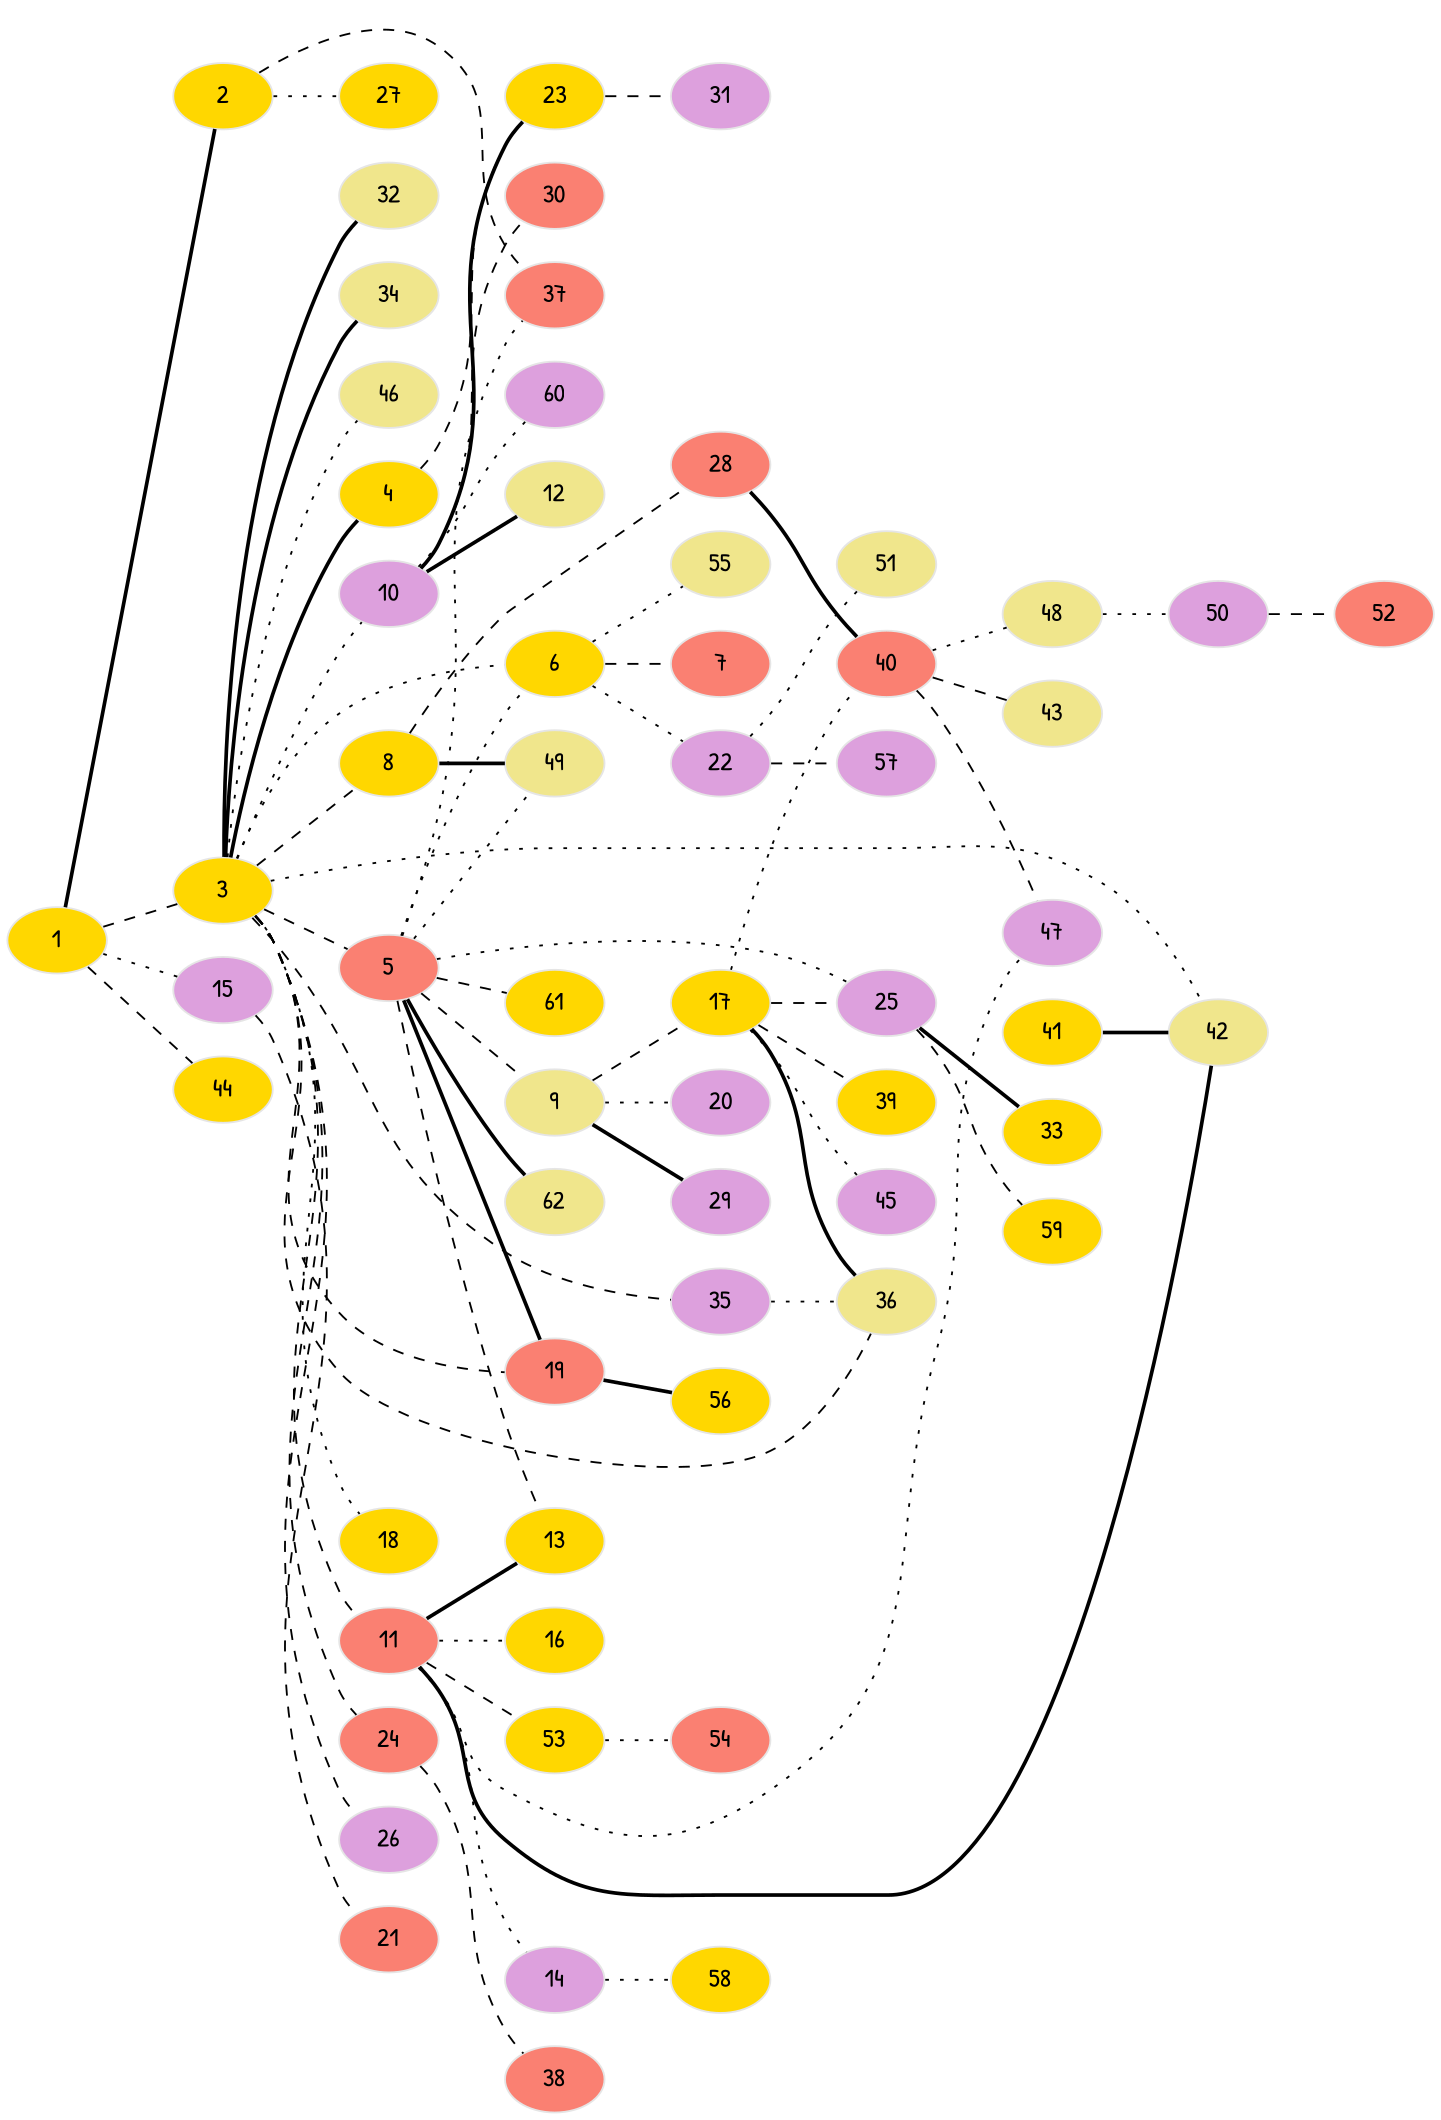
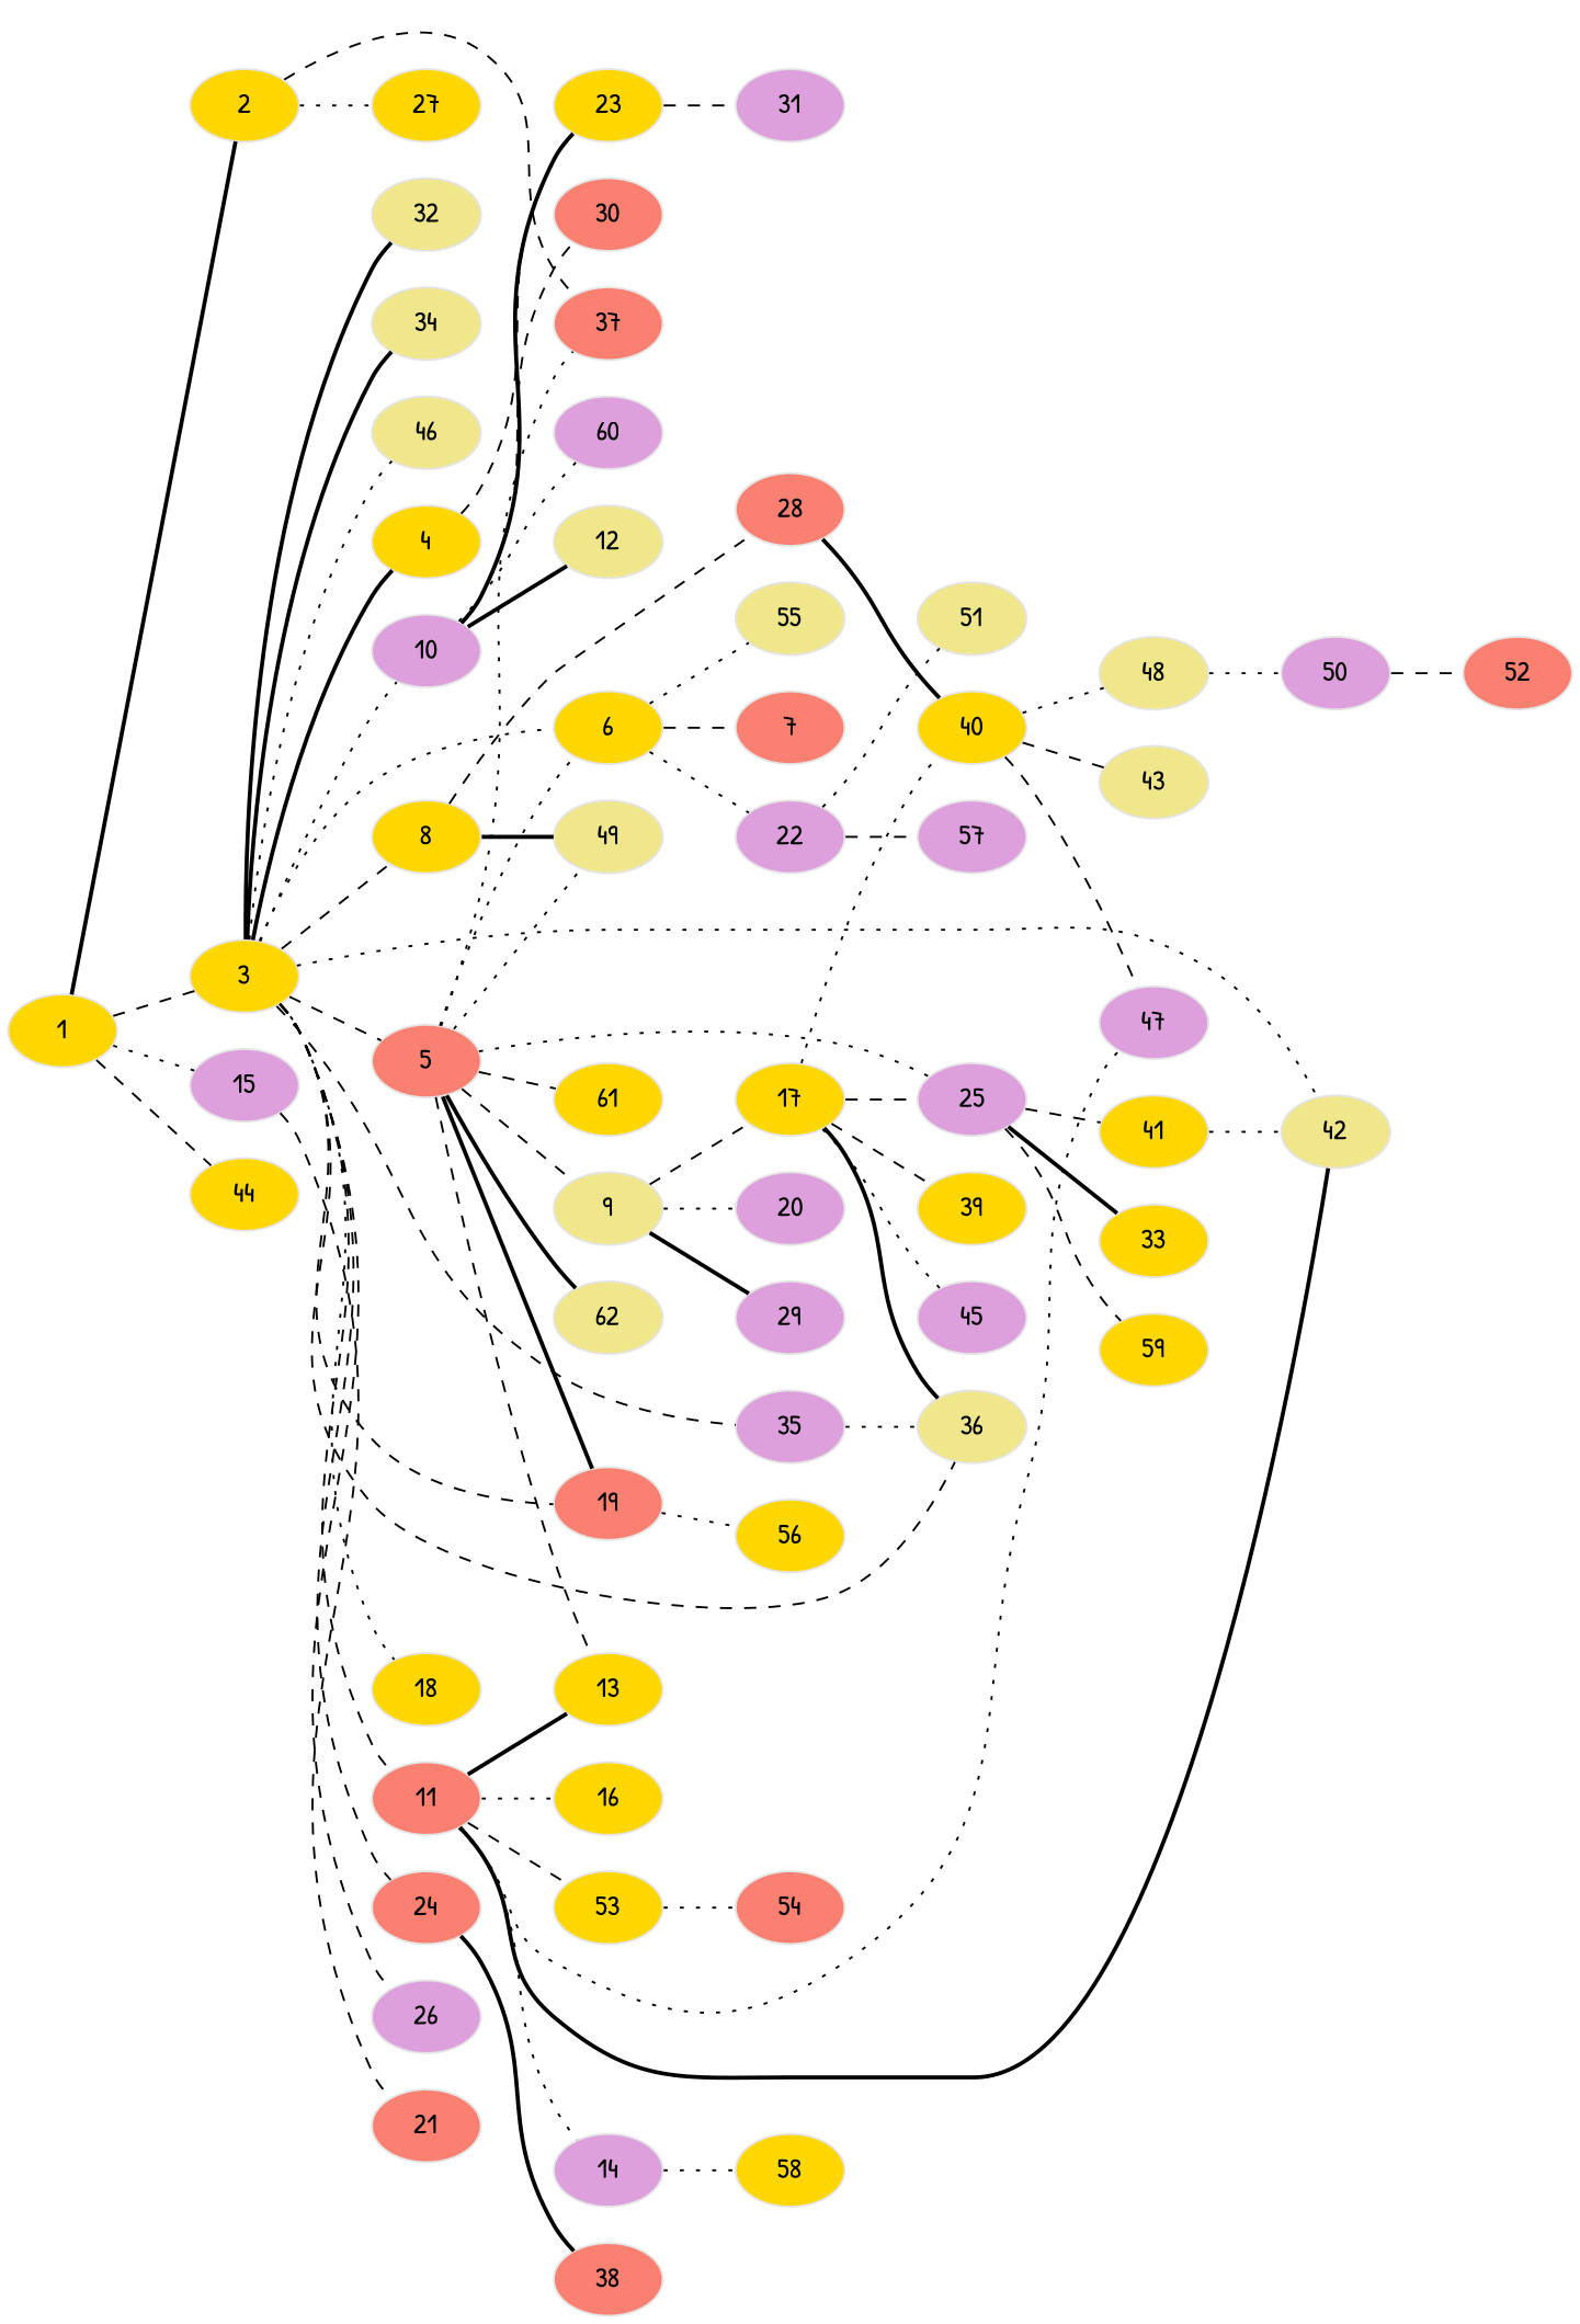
  graph {
    fontname="Patrick Hand"
    rankdir=LR
    node [color=gray90 fillcolor=gold fontname="Patrick Hand" style=filled]
    edge [fontname="Patrick Hand" style=dashed]
    1
    2
    3
    15 [fillcolor=plum]
    44
    27
    37 [fillcolor=salmon]
    4
    5 [fillcolor=salmon]
    6
    8
    10 [fillcolor=plum]
    11 [fillcolor=salmon]
    18
    19 [fillcolor=salmon]
    24 [fillcolor=salmon]
    26 [fillcolor=plum]
    32 [fillcolor=khaki]
    34 [fillcolor=khaki]
    35 [fillcolor=plum]
    36 [fillcolor=khaki]
    42 [fillcolor=khaki]
    46 [fillcolor=khaki]
    21 [fillcolor=salmon]
    23
    9 [fillcolor=khaki]
    13
    25 [fillcolor=plum]
    49 [fillcolor=khaki]
    61
    62 [fillcolor=khaki]
    7 [fillcolor=salmon]
    22 [fillcolor=plum]
    55 [fillcolor=khaki]
    28 [fillcolor=salmon]
    12 [fillcolor=khaki]
    30 [fillcolor=salmon]
    60 [fillcolor=plum]
    14 [fillcolor=plum]
    16
    47 [fillcolor=plum]
    53
    56
    38 [fillcolor=salmon]
    31 [fillcolor=plum]
    17
    20 [fillcolor=plum]
    29 [fillcolor=plum]
    33
    41
    59
    51 [fillcolor=khaki]
    57 [fillcolor=plum]
-   40 [fillcolor=salmon]
+   40
    39
    45 [fillcolor=plum]
    58
    54 [fillcolor=salmon]
    43 [fillcolor=khaki]
    48 [fillcolor=khaki]
    50 [fillcolor=plum]
    52 [fillcolor=salmon]
    1 -- 2 [style=bold]
    1 -- 3
    1 -- 15 [style=dotted]
    1 -- 44
    2 -- 27 [style=dotted]
    2 -- 37
    3 -- 4 [style=bold]
    3 -- 5
    3 -- 6 [style=dotted]
    3 -- 8
    3 -- 10 [style=dotted]
    3 -- 11
    3 -- 18 [style=dotted]
    3 -- 19
    3 -- 24
    3 -- 26
    3 -- 32 [style=bold]
    3 -- 34 [style=bold]
    3 -- 35
    3 -- 36
    3 -- 42 [style=dotted]
    3 -- 46 [style=dotted]
    15 -- 21
    4 -- 23
    5 -- 37 [style=dotted]
    5 -- 6 [style=dotted]
    5 -- 19 [style=bold]
    5 -- 9
    5 -- 13
    5 -- 25 [style=dotted]
    5 -- 49 [style=dotted]
    5 -- 61
    5 -- 62 [style=bold]
    6 -- 7
    6 -- 22 [style=dotted]
    6 -- 55 [style=dotted]
    8 -- 49 [style=bold]
    8 -- 28
    10 -- 23 [style=bold]
    10 -- 12 [style=bold]
    10 -- 30
    10 -- 60 [style=dotted]
    11 -- 42 [style=bold]
    11 -- 13 [style=bold]
    11 -- 14 [style=dotted]
    11 -- 16 [style=dotted]
    11 -- 47 [style=dotted]
    11 -- 53
-   19 -- 56 [style=bold]
-   24 -- 38
+   19 -- 56 [style=dotted]
+   24 -- 38 [style=bold]
    35 -- 36 [style=dotted]
    23 -- 31
    9 -- 17
    9 -- 20 [style=dotted]
    9 -- 29 [style=bold]
    25 -- 33 [style=bold]
+   25 -- 41
    25 -- 59
    22 -- 51 [style=dotted]
    22 -- 57
    28 -- 40 [style=bold]
    14 -- 58 [style=dotted]
    53 -- 54 [style=dotted]
    17 -- 36 [style=bold]
    17 -- 25
    17 -- 40 [style=dotted]
    17 -- 39
    17 -- 45 [style=dotted]
-   41 -- 42 [style=bold]
+   41 -- 42 [style=dotted]
    40 -- 47
    40 -- 43
    40 -- 48 [style=dotted]
    48 -- 50 [style=dotted]
    50 -- 52
  }
